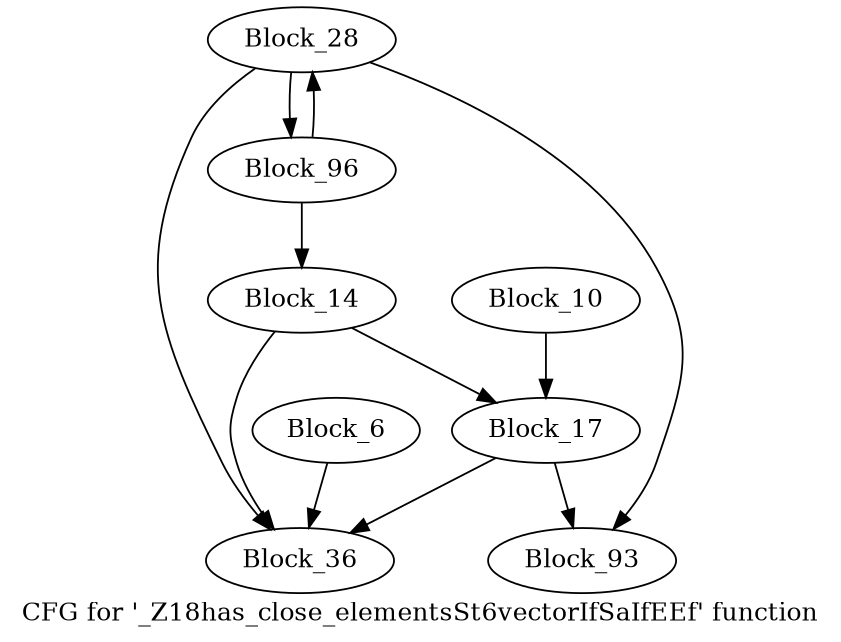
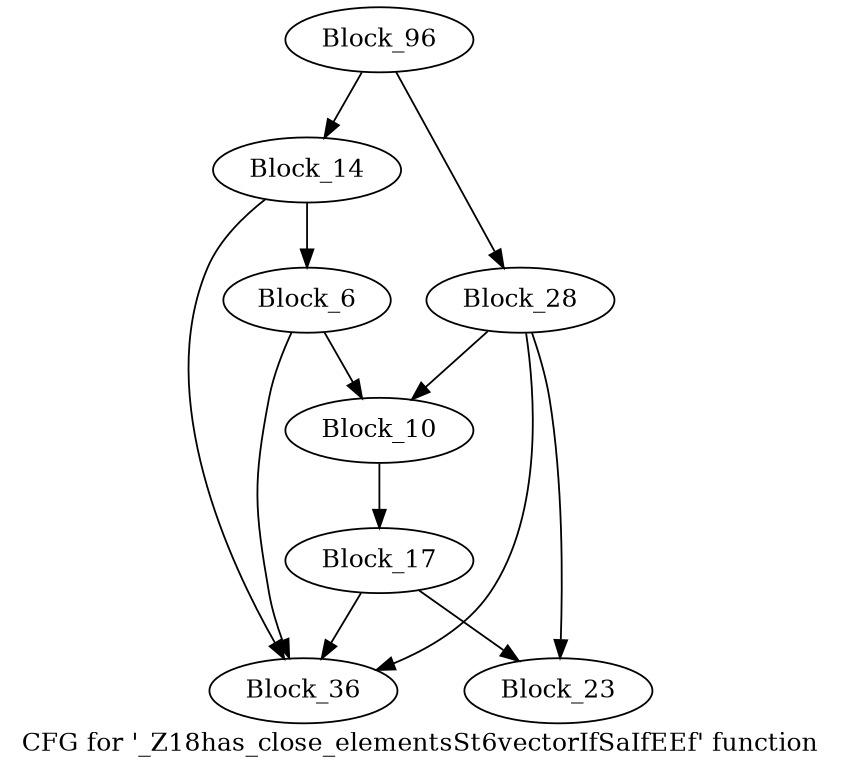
  digraph {
    label="CFG for '_Z18has_close_elementsSt6vectorIfSaIfEEf' function"
    edge [tailport=s0]
    n1 [label=Block_6]
    n2 [label=Block_36]
    n3 [label=Block_10]
    n4 [label=Block_17]
-   n5 [label=Block_93]
+   n5 [label=Block_23]
    n6 [label=Block_14]
    n7 [label=Block_28]
    n8 [label=Block_96]
    n1 -> n2
+   n1 -> n3 [tailport=s1]
    n3 -> n4
    n4 -> n2 [tailport=s1]
    n4 -> n5
    n6 -> n2
-   n6 -> n4 [tailport=s1]
+   n6 -> n1 [tailport=s1]
    n7 -> n2
    n7 -> n5
-   n7 -> n8 [tailport=s1]
+   n7 -> n3 [tailport=s1]
    n8 -> n6 [tailport=s1]
    n8 -> n7
  }
